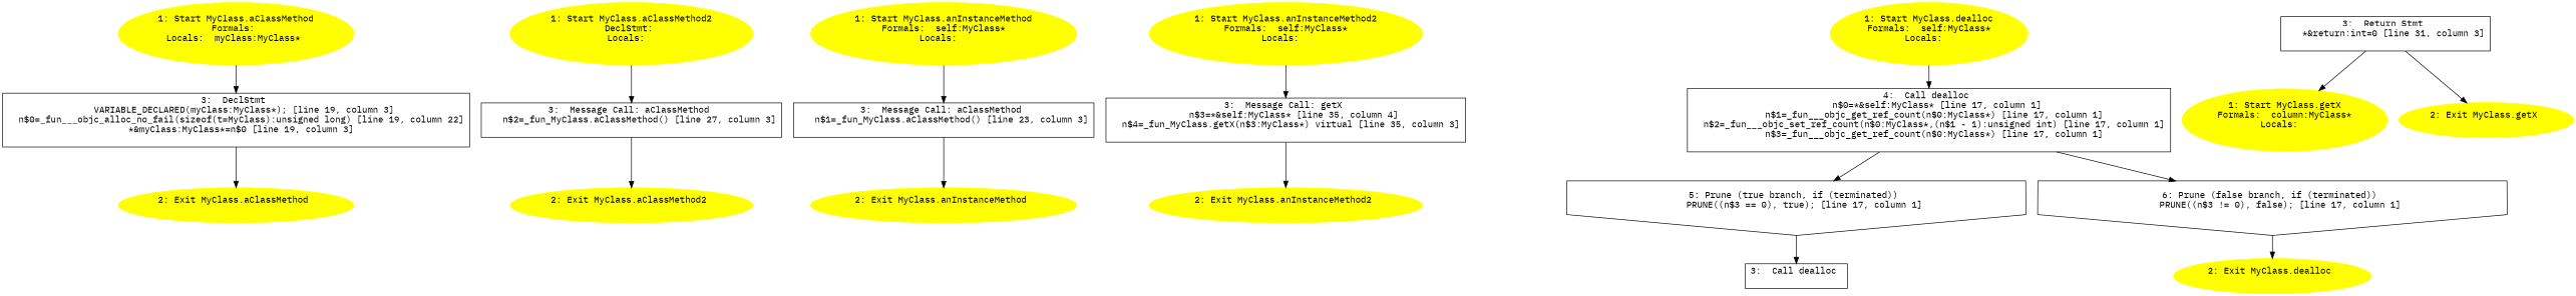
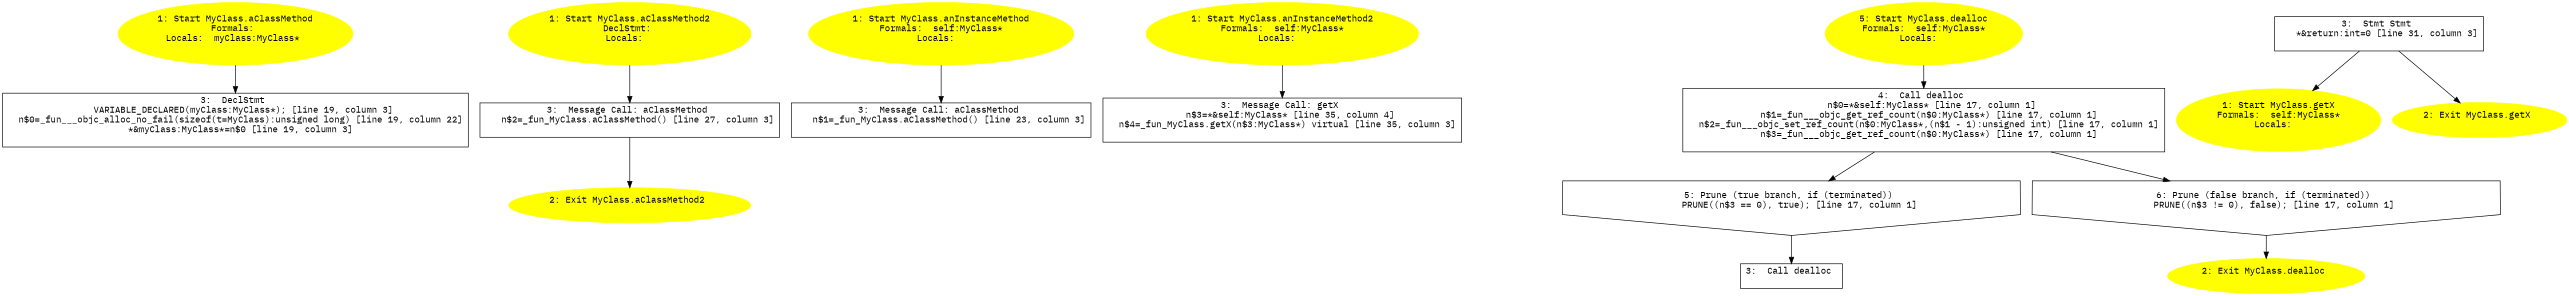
  digraph {
    fontname="IBM Plex Mono"
    node [color=yellow fontname="IBM Plex Mono" style=filled]
    edge [fontname="IBM Plex Mono"]
    n1 [label="1: Start MyClass.aClassMethod\nFormals: \nLocals:  myClass:MyClass* \n  "]
    n2 [label="3:  DeclStmt \n   VARIABLE_DECLARED(myClass:MyClass*); [line 19, column 3]\n  n$0=_fun___objc_alloc_no_fail(sizeof(t=MyClass):unsigned long) [line 19, column 22]\n  *&myClass:MyClass*=n$0 [line 19, column 3]\n " shape=box color="" style=""]
-   n3 [label="2: Exit MyClass.aClassMethod \n  "]
    n4 [label="1: Start MyClass.aClassMethod2\nDeclStmt: \nLocals:  \n  "]
    n5 [label="3:  Message Call: aClassMethod \n   n$2=_fun_MyClass.aClassMethod() [line 27, column 3]\n " shape=box color="" style=""]
    n6 [label="2: Exit MyClass.aClassMethod2 \n  "]
    n7 [label="1: Start MyClass.anInstanceMethod\nFormals:  self:MyClass*\nLocals:  \n  "]
    n8 [label="3:  Message Call: aClassMethod \n   n$1=_fun_MyClass.aClassMethod() [line 23, column 3]\n " shape=box color="" style=""]
-   n9 [label="2: Exit MyClass.anInstanceMethod \n  "]
    n10 [label="1: Start MyClass.anInstanceMethod2\nFormals:  self:MyClass*\nLocals:  \n  "]
    n11 [label="3:  Message Call: getX \n   n$3=*&self:MyClass* [line 35, column 4]\n  n$4=_fun_MyClass.getX(n$3:MyClass*) virtual [line 35, column 3]\n " shape=box color="" style=""]
-   n12 [label="2: Exit MyClass.anInstanceMethod2 \n  "]
-   n13 [label="1: Start MyClass.dealloc\nFormals:  self:MyClass*\nLocals:  \n  "]
+   n13 [label="5: Start MyClass.dealloc\nFormals:  self:MyClass*\nLocals:  \n  "]
    n14 [label="4:  Call dealloc \n   n$0=*&self:MyClass* [line 17, column 1]\n  n$1=_fun___objc_get_ref_count(n$0:MyClass*) [line 17, column 1]\n  n$2=_fun___objc_set_ref_count(n$0:MyClass*,(n$1 - 1):unsigned int) [line 17, column 1]\n  n$3=_fun___objc_get_ref_count(n$0:MyClass*) [line 17, column 1]\n " shape=box color="" style=""]
    n15 [label="5: Prune (true branch, if (terminated)) \n   PRUNE((n$3 == 0), true); [line 17, column 1]\n " shape=invhouse color="" style=""]
    n16 [label="6: Prune (false branch, if (terminated)) \n   PRUNE((n$3 != 0), false); [line 17, column 1]\n " shape=invhouse color="" style=""]
    n17 [label="3:  Call dealloc \n  " shape=box color="" style=""]
    n18 [label="2: Exit MyClass.dealloc \n  "]
-   n19 [label="1: Start MyClass.getX\nFormals:  column:MyClass*\nLocals:  \n  "]
-   n20 [label="3:  Return Stmt \n   *&return:int=0 [line 31, column 3]\n " shape=box color="" style=""]
+   n19 [label="1: Start MyClass.getX\nFormals:  self:MyClass*\nLocals:  \n  "]
+   n20 [label="3:  Stmt Stmt \n   *&return:int=0 [line 31, column 3]\n " shape=box color="" style=""]
    n21 [label="2: Exit MyClass.getX \n  "]
    n1 -> n2
-   n2 -> n3
    n4 -> n5
    n5 -> n6
    n7 -> n8
-   n8 -> n9
    n10 -> n11
-   n11 -> n12
    n13 -> n14
    n14 -> n15
    n14 -> n16
    n15 -> n17
    n16 -> n18
    n20 -> n19
    n20 -> n21
  }
